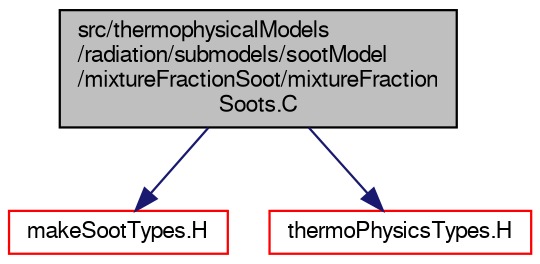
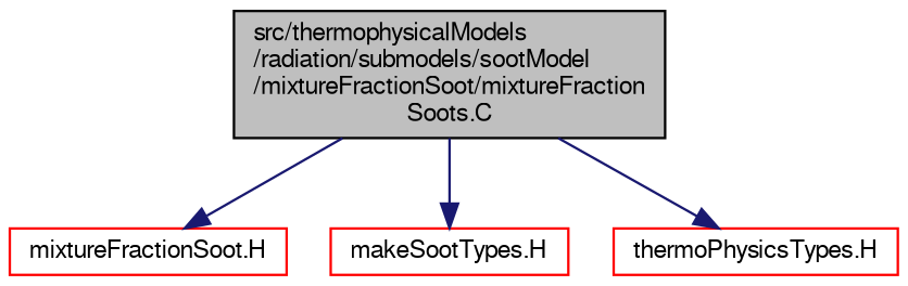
  digraph {
    node [color=red fontname=FreeSans fontsize=10 shape=record]
    edge [color=midnightblue fontname=FreeSans fontsize=10 labelfontname=FreeSans labelfontsize=10 style=solid arrowhead=normal]
    n1 [color=black fillcolor=grey75 fontcolor=black height=0.2 label="src/thermophysicalModels\l/radiation/submodels/sootModel\l/mixtureFractionSoot/mixtureFraction\lSoots.C" style=filled width=0.4]
+   n2 [height=0.2 label="mixtureFractionSoot.H" width=0.4]
    n3 [height=0.2 label="makeSootTypes.H" width=0.4]
    n4 [height=0.2 label="thermoPhysicsTypes.H" width=0.4]
+   n1 -> n2
    n1 -> n3
    n1 -> n4
  }
